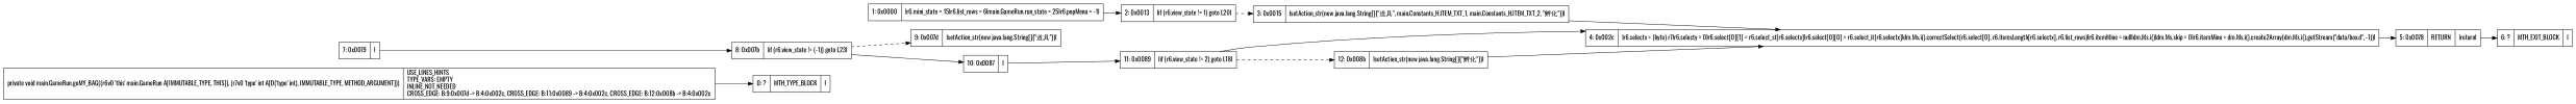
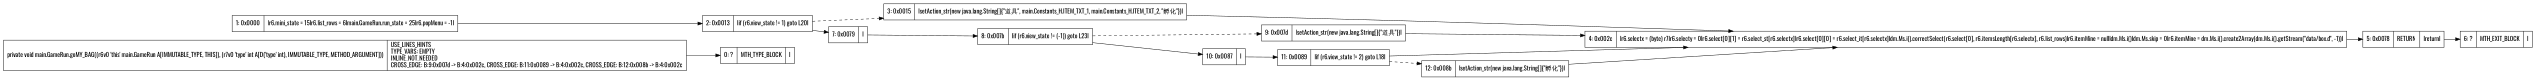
  digraph {
    fontname=Oswald
    rankdir=LR
    node [fontname=Oswald shape=record]
    edge [fontname=Oswald]
    n1 [label="{0\:\ ?|MTH_TYPE_BLOCK\l|l}"]
    n2 [label="{1\:\ 0x0000|lr6.mini_state = 15lr6.list_rows = 6lmain.GameRun.run_state = 25lr6.popMenu = \-1l}"]
    n3 [label="{2\:\ 0x0013|lif (r6.view_state != 1) goto L20l}"]
    n4 [label="{3\:\ 0x0015|lsetAction_str(new java.lang.String[]\{\"道具\", main.Constants_H.ITEM_TXT_1, main.Constants_H.ITEM_TXT_2, \"孵化\"\})l}"]
    n5 [label="{7\:\ 0x0079|l}"]
    n6 [label="{4\:\ 0x002c|lr6.selectx = (byte) r7lr6.selecty = 0lr6.select[0][1] = r6.select_st[r6.selectx]lr6.select[0][0] = r6.select_it[r6.selectx]ldm.Ms.i().correctSelect(r6.select[0], r6.itemsLength[r6.selectx], r6.list_rows)lr6.itemMine = nullldm.Ms.i()ldm.Ms.skip = 0lr6.itemMine = dm.Ms.i().create2Array(dm.Ms.i().getStream(\"data\/box.d\", \-1))l}"]
    n7 [label="{8\:\ 0x007b|lif (r6.view_state != (\-1)) goto L23l}"]
    n8 [label="{5\:\ 0x0078|RETURN\l|lreturnl}"]
    n9 [label="{6\:\ ?|MTH_EXIT_BLOCK\l|l}"]
    n10 [label="{9\:\ 0x007d|lsetAction_str(new java.lang.String[]\{\"道具\"\})l}"]
    n11 [label="{10\:\ 0x0087|l}"]
    n12 [label="{11\:\ 0x0089|lif (r6.view_state != 2) goto L18l}"]
    n13 [label="{12\:\ 0x008b|lsetAction_str(new java.lang.String[]\{\"孵化\"\})l}"]
    n14 [label="{private void main.GameRun.goMY_BAG((r6v0 'this' main.GameRun A[IMMUTABLE_TYPE, THIS]), (r7v0 'type' int A[D('type' int), IMMUTABLE_TYPE, METHOD_ARGUMENT]))  | USE_LINES_HINTS\lTYPE_VARS: EMPTY\lINLINE_NOT_NEEDED\lCROSS_EDGE: B:9:0x007d \-\> B:4:0x002c, CROSS_EDGE: B:11:0x0089 \-\> B:4:0x002c, CROSS_EDGE: B:12:0x008b \-\> B:4:0x002c\l}"]
    n2 -> n3
    n3 -> n4 [style=dashed]
+   n3 -> n5
    n4 -> n6
    n5 -> n7
    n6 -> n8
    n7 -> n10 [style=dashed]
    n7 -> n11
    n8 -> n9
+   n10 -> n6
    n11 -> n12
    n12 -> n6
    n12 -> n13 [style=dashed]
    n13 -> n6
    n14 -> n1
  }
